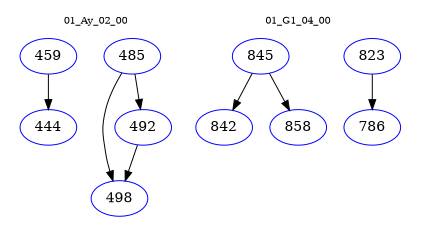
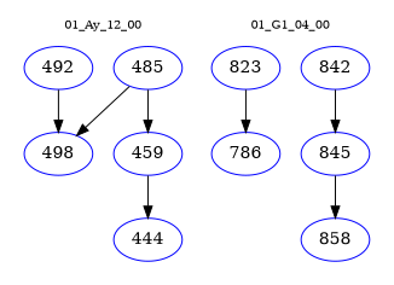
  digraph {
    node [color=blue]
    edge [color=black]
    n1 [label=485]
    n2 [label=459]
    n3 [label=498]
    n4 [label=444]
    n5 [label=492]
    n6 [label=842]
    n7 [label=823]
    n8 [label=845]
    n9 [label=786]
    n10 [label=858]
    subgraph cluster_1 {
      color=white
      fontsize=10
-     label="01_Ay_02_00"
+     label="01_Ay_12_00"
      n1
      n2
      n3
      n4
      n5
    }
    subgraph cluster_2 {
      color=white
      fontsize=10
      label="01_G1_04_00"
      n6
      n7
      n8
      n9
      n10
    }
-   n1 -> n5
+   n1 -> n2
    n1 -> n3
    n2 -> n4
    n5 -> n3
-   n8 -> n6
+   n6 -> n8
    n7 -> n9
    n8 -> n10
  }
